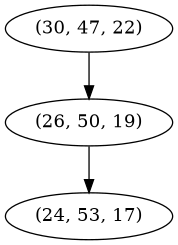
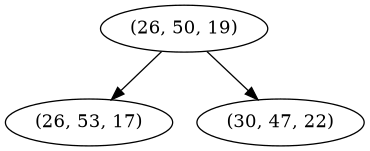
  digraph {
    "(26, 50, 19)"
-   "(24, 53, 17)"
+   "(24, 53, 17)" [label="(26, 53, 17)"]
    "(30, 47, 22)"
    "(26, 50, 19)" -> "(24, 53, 17)"
-   "(30, 47, 22)" -> "(26, 50, 19)"
+   "(26, 50, 19)" -> "(30, 47, 22)"
  }
